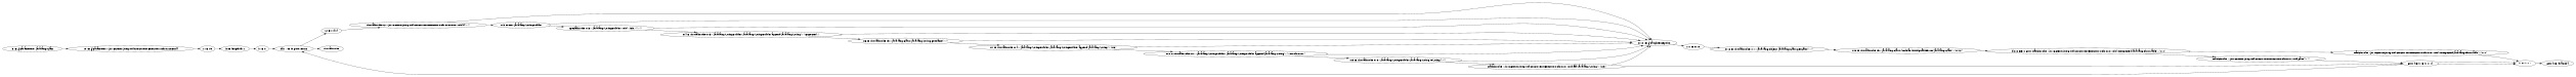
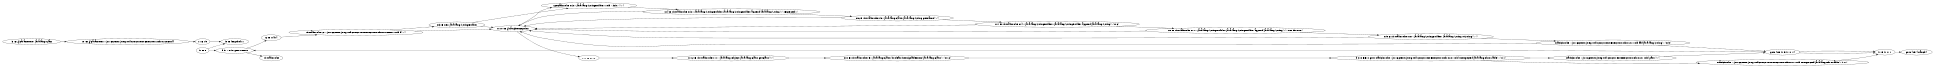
  digraph {
    rankdir=LR
    "r5 := @parameter0: java.lang.Class"
    "r0 := @parameter1: jsr166tests.jtreg.util.concurrent.Executors.Throws$Fun[]"
    n3 [label="r1 = r9"]
    "i0 = lengthof r1"
    "i1 = 0"
    "if i1 >= i0 goto return"
    "r2 = r1[i1]"
    n8 [label=virtualinvoke]
    "virtualinvoke r2.<jsr166tests.jtreg.util.concurrent.Executors.Throws$Fun: void f()>()"
    "$r10 := @caughtexception"
    "$r3 = new java.lang.StringBuilder"
    "r11 = $r10"
    "specialinvoke $r3.<java.lang.StringBuilder: void <init>()>()"
    "$r4 = virtualinvoke $r3.<java.lang.StringBuilder: java.lang.StringBuilder append(java.lang.String)>(\"Expected \")"
    "$r6 = virtualinvoke r5.<java.lang.Class: java.lang.String getName()>()"
    "$r7 = virtualinvoke $r4.<java.lang.StringBuilder: java.lang.StringBuilder append(java.lang.String)>($r6)"
    "$r8 = virtualinvoke $r7.<java.lang.StringBuilder: java.lang.StringBuilder append(java.lang.String)>(\" not thrown\")"
    "$r9 = virtualinvoke $r8.<java.lang.StringBuilder: java.lang.String toString()>()"
    "staticinvoke <jsr166tests.jtreg.util.concurrent.Executors.Throws: void fail(java.lang.String)>($r9)"
    "goto [?= i1 = i1 + 1]"
    "i1 = i1 + 1"
    "goto [?= (branch)]"
    "$r12 = virtualinvoke r11.<java.lang.Object: java.lang.Class getClass()>()"
    "$z0 = virtualinvoke r5.<java.lang.Class: boolean isAssignableFrom(java.lang.Class)>($r12)"
    "if $z0 == 0 goto staticinvoke <jsr166tests.jtreg.util.concurrent.Executors.Throws: void unexpected(java.lang.Throwable)>(r11)"
    "staticinvoke <jsr166tests.jtreg.util.concurrent.Executors.Throws: void pass()>()"
    "staticinvoke <jsr166tests.jtreg.util.concurrent.Executors.Throws: void unexpected(java.lang.Throwable)>(r11)"
    "r5 := @parameter0: java.lang.Class" -> "r0 := @parameter1: jsr166tests.jtreg.util.concurrent.Executors.Throws$Fun[]"
    "r0 := @parameter1: jsr166tests.jtreg.util.concurrent.Executors.Throws$Fun[]" -> n3
    n3 -> "i0 = lengthof r1"
-   "i0 = lengthof r1" -> "i1 = 0"
+   "i1 = 0" -> "i0 = lengthof r1"
    "i1 = 0" -> "if i1 >= i0 goto return"
    "if i1 >= i0 goto return" -> "r2 = r1[i1]"
    "if i1 >= i0 goto return" -> n8
    "r2 = r1[i1]" -> "virtualinvoke r2.<jsr166tests.jtreg.util.concurrent.Executors.Throws$Fun: void f()>()"
    "virtualinvoke r2.<jsr166tests.jtreg.util.concurrent.Executors.Throws$Fun: void f()>()" -> "$r10 := @caughtexception"
    "virtualinvoke r2.<jsr166tests.jtreg.util.concurrent.Executors.Throws$Fun: void f()>()" -> "$r3 = new java.lang.StringBuilder"
    "$r10 := @caughtexception" -> "r11 = $r10"
    "$r3 = new java.lang.StringBuilder" -> "$r10 := @caughtexception"
    "$r3 = new java.lang.StringBuilder" -> "specialinvoke $r3.<java.lang.StringBuilder: void <init>()>()"
    "r11 = $r10" -> "$r12 = virtualinvoke r11.<java.lang.Object: java.lang.Class getClass()>()"
-   "specialinvoke $r3.<java.lang.StringBuilder: void <init>()>()" -> "$r10 := @caughtexception"
+   "$r10 := @caughtexception" -> "specialinvoke $r3.<java.lang.StringBuilder: void <init>()>()"
    "specialinvoke $r3.<java.lang.StringBuilder: void <init>()>()" -> "$r4 = virtualinvoke $r3.<java.lang.StringBuilder: java.lang.StringBuilder append(java.lang.String)>(\"Expected \")"
    "$r4 = virtualinvoke $r3.<java.lang.StringBuilder: java.lang.StringBuilder append(java.lang.String)>(\"Expected \")" -> "$r10 := @caughtexception"
    "$r4 = virtualinvoke $r3.<java.lang.StringBuilder: java.lang.StringBuilder append(java.lang.String)>(\"Expected \")" -> "$r6 = virtualinvoke r5.<java.lang.Class: java.lang.String getName()>()"
    "$r6 = virtualinvoke r5.<java.lang.Class: java.lang.String getName()>()" -> "$r10 := @caughtexception"
    "$r6 = virtualinvoke r5.<java.lang.Class: java.lang.String getName()>()" -> "$r7 = virtualinvoke $r4.<java.lang.StringBuilder: java.lang.StringBuilder append(java.lang.String)>($r6)"
    "$r7 = virtualinvoke $r4.<java.lang.StringBuilder: java.lang.StringBuilder append(java.lang.String)>($r6)" -> "$r10 := @caughtexception"
    "$r7 = virtualinvoke $r4.<java.lang.StringBuilder: java.lang.StringBuilder append(java.lang.String)>($r6)" -> "$r8 = virtualinvoke $r7.<java.lang.StringBuilder: java.lang.StringBuilder append(java.lang.String)>(\" not thrown\")"
    "$r8 = virtualinvoke $r7.<java.lang.StringBuilder: java.lang.StringBuilder append(java.lang.String)>(\" not thrown\")" -> "$r10 := @caughtexception"
    "$r8 = virtualinvoke $r7.<java.lang.StringBuilder: java.lang.StringBuilder append(java.lang.String)>(\" not thrown\")" -> "$r9 = virtualinvoke $r8.<java.lang.StringBuilder: java.lang.String toString()>()"
    "$r9 = virtualinvoke $r8.<java.lang.StringBuilder: java.lang.String toString()>()" -> "$r10 := @caughtexception"
    "$r9 = virtualinvoke $r8.<java.lang.StringBuilder: java.lang.String toString()>()" -> "staticinvoke <jsr166tests.jtreg.util.concurrent.Executors.Throws: void fail(java.lang.String)>($r9)"
    "staticinvoke <jsr166tests.jtreg.util.concurrent.Executors.Throws: void fail(java.lang.String)>($r9)" -> "$r10 := @caughtexception"
    "staticinvoke <jsr166tests.jtreg.util.concurrent.Executors.Throws: void fail(java.lang.String)>($r9)" -> "goto [?= i1 = i1 + 1]"
    "goto [?= i1 = i1 + 1]" -> "if i1 >= i0 goto return"
    "goto [?= i1 = i1 + 1]" -> "i1 = i1 + 1"
    "goto [?= i1 = i1 + 1]" -> "i1 = i1 + 1"
    "i1 = i1 + 1" -> "goto [?= (branch)]"
    "$r12 = virtualinvoke r11.<java.lang.Object: java.lang.Class getClass()>()" -> "$z0 = virtualinvoke r5.<java.lang.Class: boolean isAssignableFrom(java.lang.Class)>($r12)"
    "$z0 = virtualinvoke r5.<java.lang.Class: boolean isAssignableFrom(java.lang.Class)>($r12)" -> "if $z0 == 0 goto staticinvoke <jsr166tests.jtreg.util.concurrent.Executors.Throws: void unexpected(java.lang.Throwable)>(r11)"
    "if $z0 == 0 goto staticinvoke <jsr166tests.jtreg.util.concurrent.Executors.Throws: void unexpected(java.lang.Throwable)>(r11)" -> "staticinvoke <jsr166tests.jtreg.util.concurrent.Executors.Throws: void pass()>()"
    "if $z0 == 0 goto staticinvoke <jsr166tests.jtreg.util.concurrent.Executors.Throws: void unexpected(java.lang.Throwable)>(r11)" -> "staticinvoke <jsr166tests.jtreg.util.concurrent.Executors.Throws: void unexpected(java.lang.Throwable)>(r11)"
    "staticinvoke <jsr166tests.jtreg.util.concurrent.Executors.Throws: void pass()>()" -> "goto [?= i1 = i1 + 1]"
    "staticinvoke <jsr166tests.jtreg.util.concurrent.Executors.Throws: void unexpected(java.lang.Throwable)>(r11)" -> "i1 = i1 + 1"
  }
